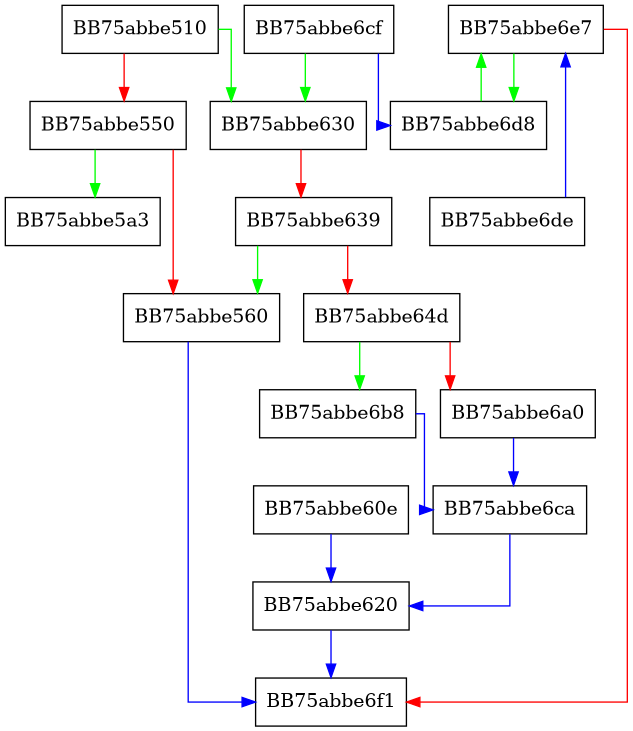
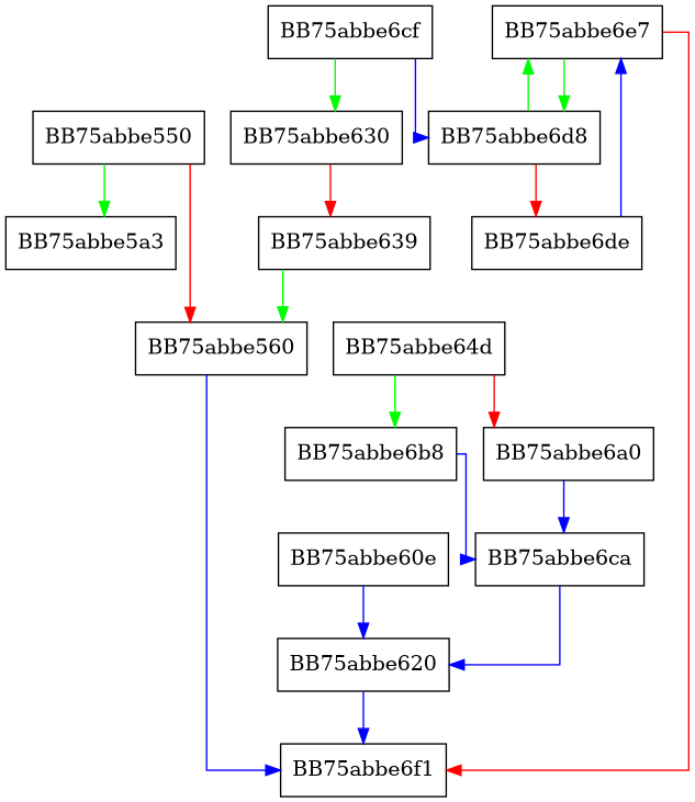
  digraph {
    splines=ortho
    node [shape=box]
    edge [color=blue]
-   BB75abbe510
    BB75abbe630
    BB75abbe550
    BB75abbe639
    BB75abbe5a3
    BB75abbe560
    BB75abbe6cf
    BB75abbe6d8
    BB75abbe64d
    BB75abbe6f1
    BB75abbe60e
    BB75abbe620
    BB75abbe6e7
    BB75abbe6de
    BB75abbe6b8
    BB75abbe6a0
    BB75abbe6ca
-   BB75abbe510 -> BB75abbe630 [color=green]
-   BB75abbe510 -> BB75abbe550 [color=red]
    BB75abbe630 -> BB75abbe639 [color=red]
    BB75abbe550 -> BB75abbe5a3 [color=green]
    BB75abbe550 -> BB75abbe560 [color=red]
    BB75abbe639 -> BB75abbe560 [color=green]
-   BB75abbe639 -> BB75abbe64d [color=red]
    BB75abbe560 -> BB75abbe6f1
    BB75abbe6cf -> BB75abbe630 [color=green]
    BB75abbe6cf -> BB75abbe6d8
    BB75abbe6d8 -> BB75abbe6e7 [color=green]
+   BB75abbe6d8 -> BB75abbe6de [color=red]
    BB75abbe64d -> BB75abbe6b8 [color=green]
    BB75abbe64d -> BB75abbe6a0 [color=red]
    BB75abbe60e -> BB75abbe620
    BB75abbe620 -> BB75abbe6f1
    BB75abbe6e7 -> BB75abbe6d8 [color=green]
    BB75abbe6e7 -> BB75abbe6f1 [color=red]
    BB75abbe6de -> BB75abbe6e7
    BB75abbe6b8 -> BB75abbe6ca
    BB75abbe6a0 -> BB75abbe6ca
    BB75abbe6ca -> BB75abbe620
  }
